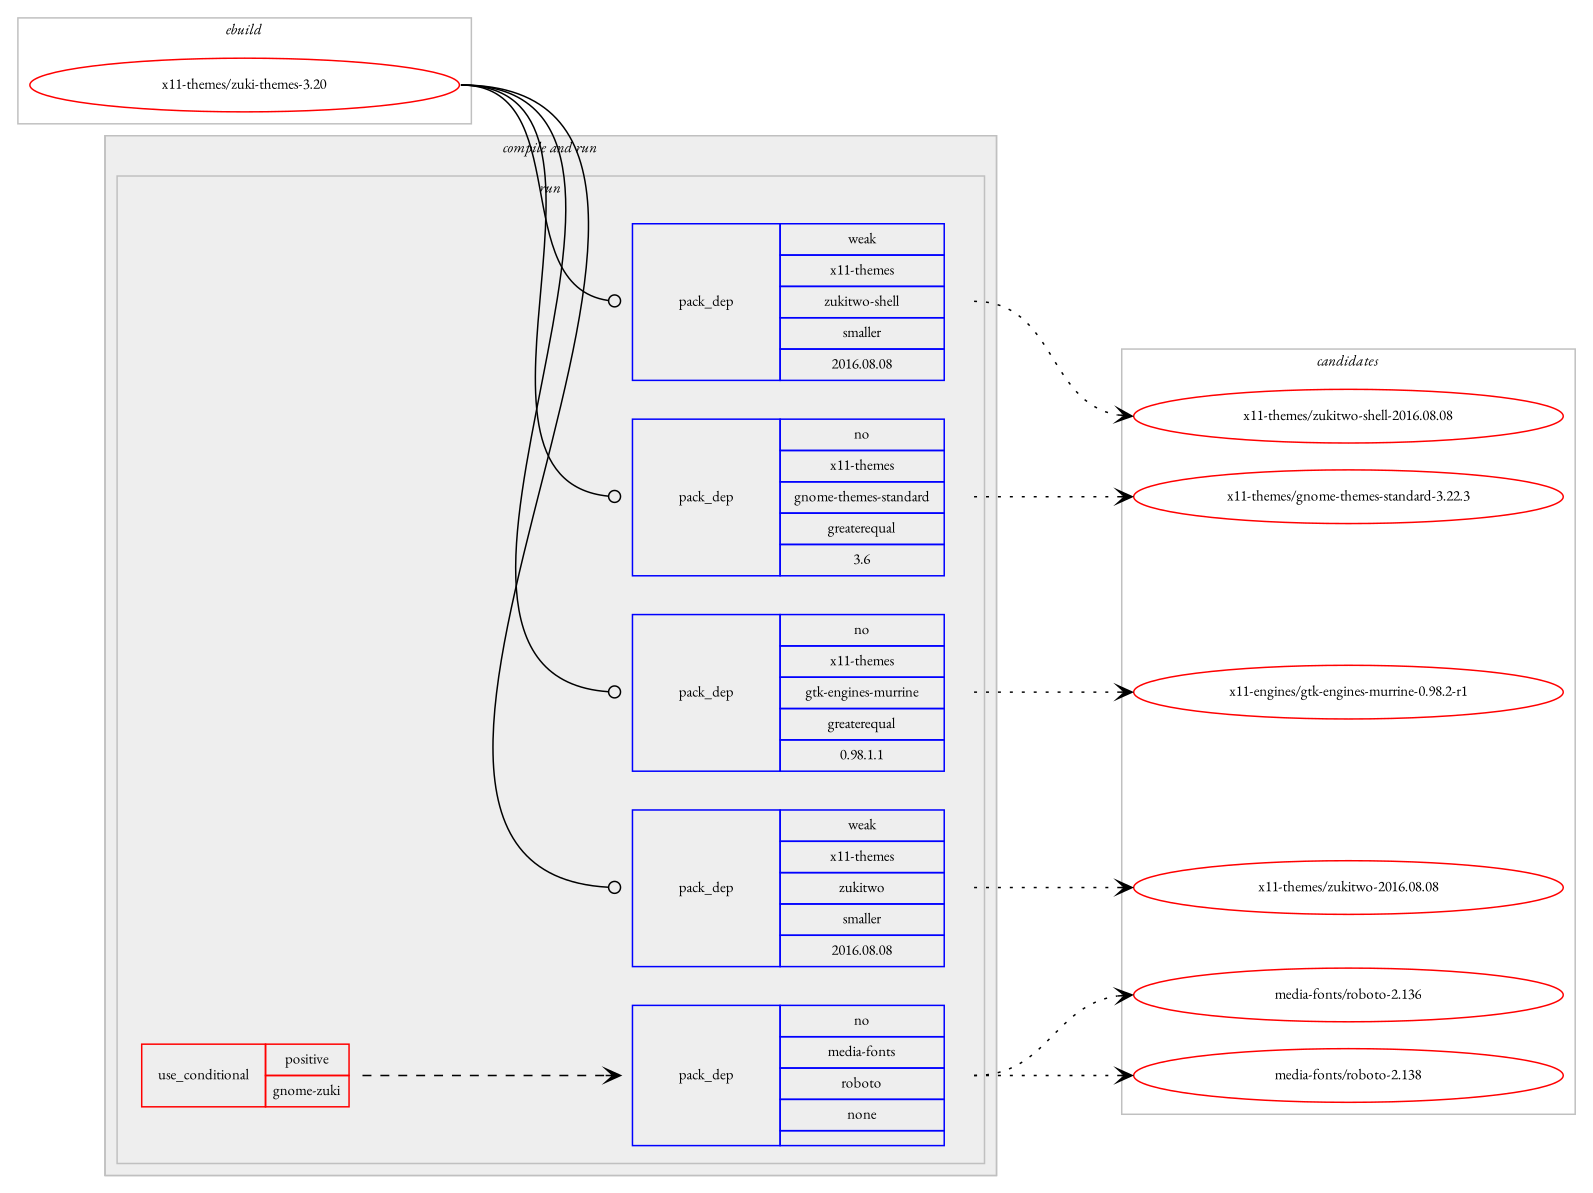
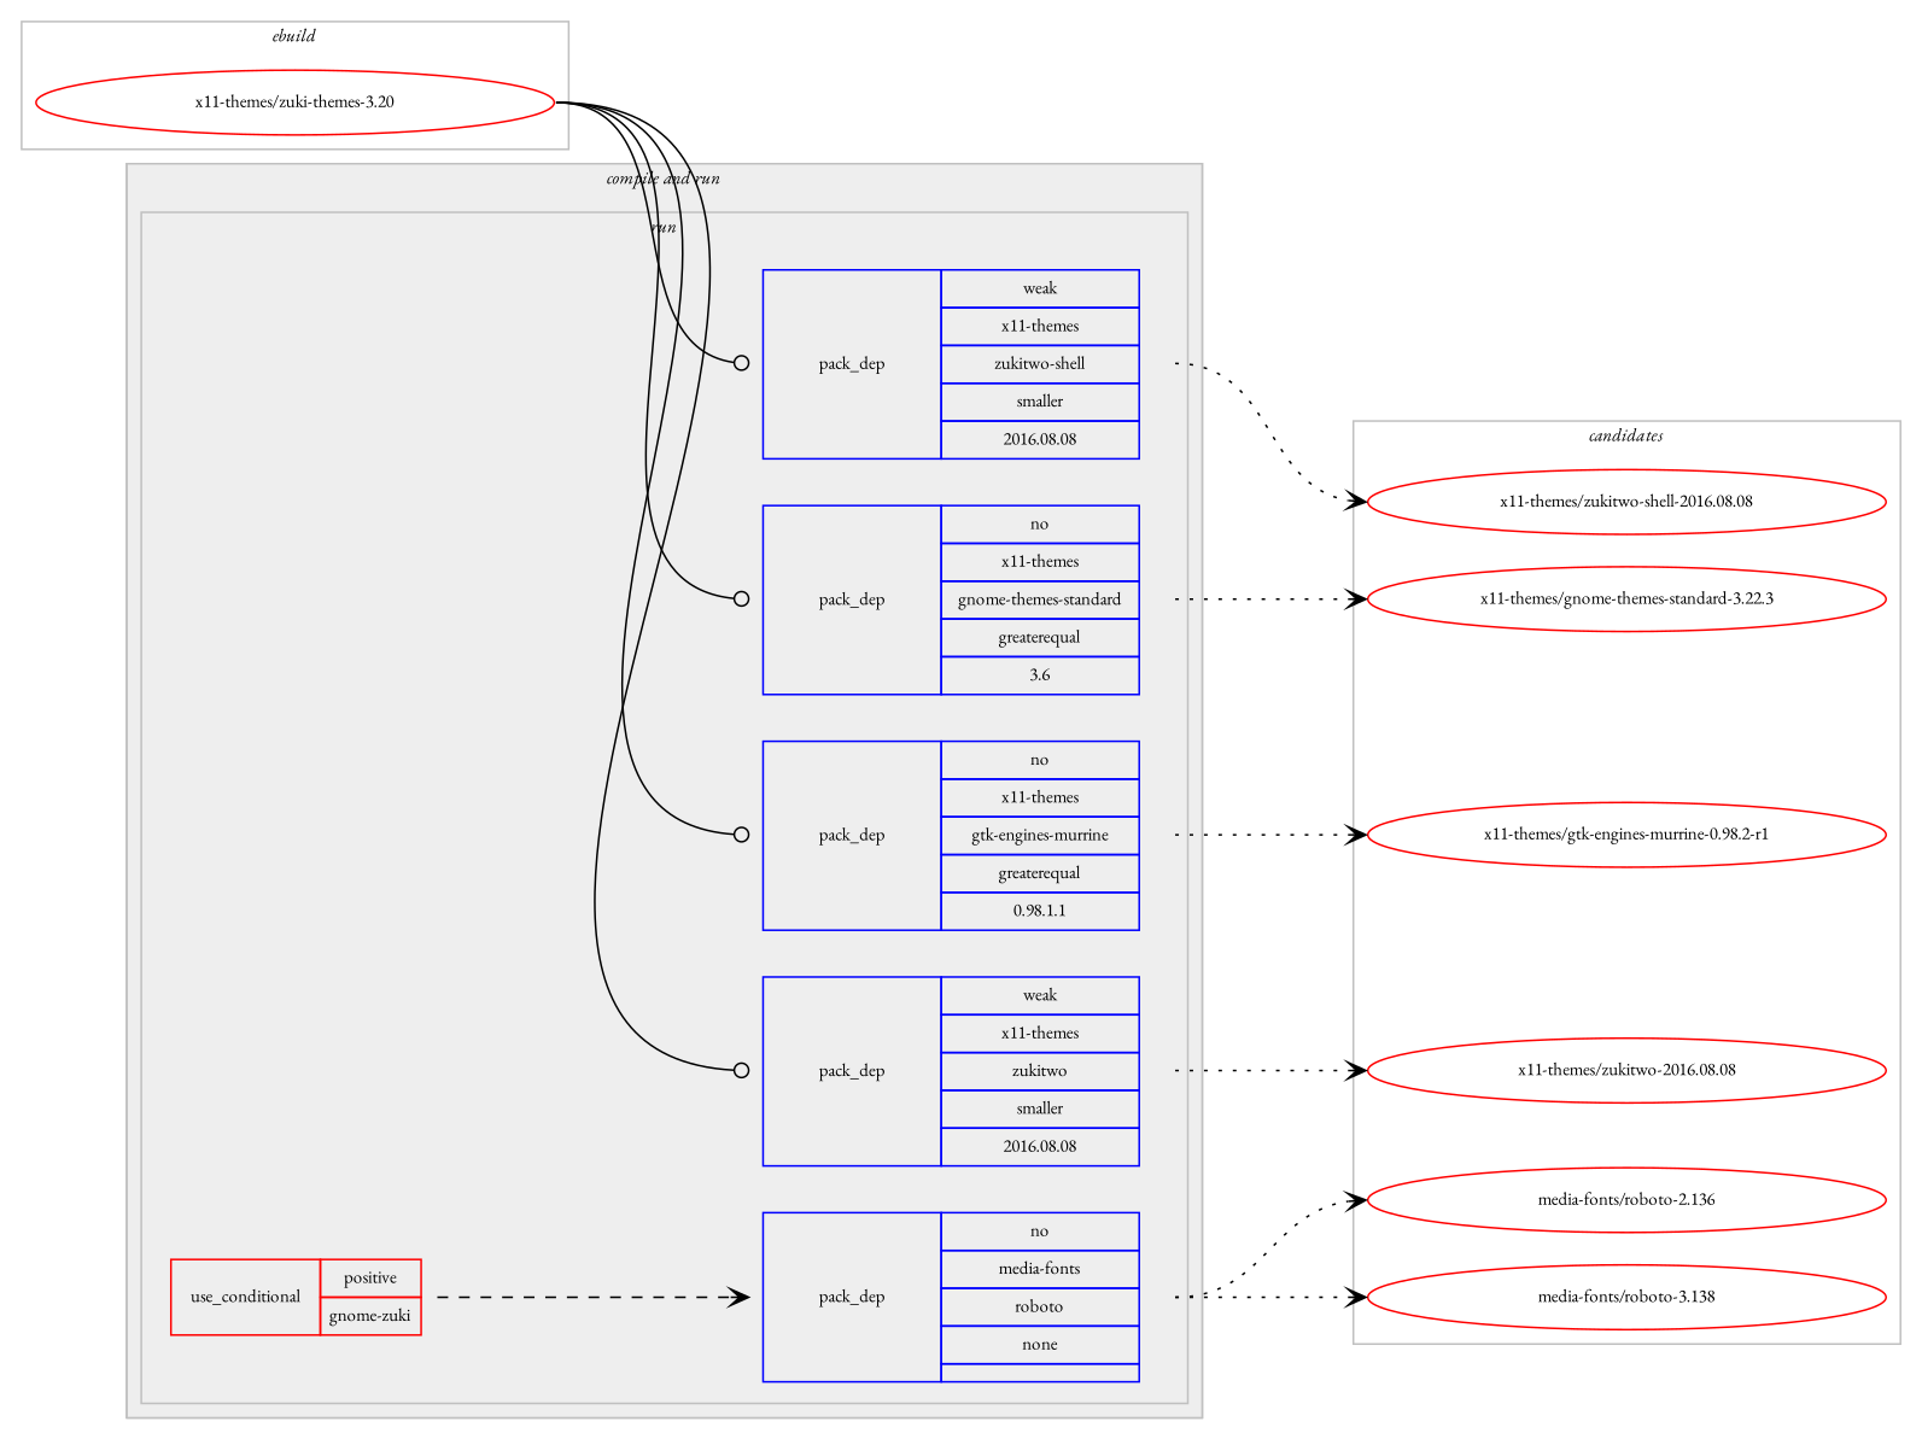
  digraph {
    compound=true
    concentrate=true
    fontname="EB Garamond"
    fontsize=10
    newrank=true
    rankdir=LR
    ranksep=1.5
    node [color=red fontname="EB Garamond" fontsize=10]
    edge [arrowhead=vee fontname="EB Garamond" headport=w style=dotted tailport=e weight=100]
    n1 [label="x11-themes/zuki-themes-3.20" width=4]
    n2 [color=blue label=<<TABLE BORDER="0" CELLBORDER="1" CELLSPACING="0" CELLPADDING="4" WIDTH="220"><TR><TD ROWSPAN="6" CELLPADDING="30">pack_dep</TD></TR><TR><TD WIDTH="110">no</TD></TR><TR><TD>media-fonts</TD></TR><TR><TD>roboto</TD></TR><TR><TD>none</TD></TR><TR><TD></TD></TR></TABLE>> shape=none]
    n3 [label=<<TABLE BORDER="0" CELLBORDER="1" CELLSPACING="0" CELLPADDING="4"><TR><TD ROWSPAN="3" CELLPADDING="10">use_conditional</TD></TR><TR><TD>positive</TD></TR><TR><TD>gnome-zuki</TD></TR></TABLE>> shape=none]
    n4 [color=blue label=<<TABLE BORDER="0" CELLBORDER="1" CELLSPACING="0" CELLPADDING="4" WIDTH="220"><TR><TD ROWSPAN="6" CELLPADDING="30">pack_dep</TD></TR><TR><TD WIDTH="110">no</TD></TR><TR><TD>x11-themes</TD></TR><TR><TD>gnome-themes-standard</TD></TR><TR><TD>greaterequal</TD></TR><TR><TD>3.6</TD></TR></TABLE>> shape=none]
    n5 [color=blue label=<<TABLE BORDER="0" CELLBORDER="1" CELLSPACING="0" CELLPADDING="4" WIDTH="220"><TR><TD ROWSPAN="6" CELLPADDING="30">pack_dep</TD></TR><TR><TD WIDTH="110">no</TD></TR><TR><TD>x11-themes</TD></TR><TR><TD>gtk-engines-murrine</TD></TR><TR><TD>greaterequal</TD></TR><TR><TD>0.98.1.1</TD></TR></TABLE>> shape=none]
    n6 [color=blue label=<<TABLE BORDER="0" CELLBORDER="1" CELLSPACING="0" CELLPADDING="4" WIDTH="220"><TR><TD ROWSPAN="6" CELLPADDING="30">pack_dep</TD></TR><TR><TD WIDTH="110">weak</TD></TR><TR><TD>x11-themes</TD></TR><TR><TD>zukitwo</TD></TR><TR><TD>smaller</TD></TR><TR><TD>2016.08.08</TD></TR></TABLE>> shape=none]
    n7 [color=blue label=<<TABLE BORDER="0" CELLBORDER="1" CELLSPACING="0" CELLPADDING="4" WIDTH="220"><TR><TD ROWSPAN="6" CELLPADDING="30">pack_dep</TD></TR><TR><TD WIDTH="110">weak</TD></TR><TR><TD>x11-themes</TD></TR><TR><TD>zukitwo-shell</TD></TR><TR><TD>smaller</TD></TR><TR><TD>2016.08.08</TD></TR></TABLE>> shape=none]
    n8 [label="media-fonts/roboto-2.136" width=4]
-   n9 [label="media-fonts/roboto-2.138" width=4]
+   n9 [label="media-fonts/roboto-3.138" width=4]
    n10 [label="x11-themes/gnome-themes-standard-3.22.3" width=4]
-   n11 [label="x11-engines/gtk-engines-murrine-0.98.2-r1" width=4]
+   n11 [label="x11-themes/gtk-engines-murrine-0.98.2-r1" width=4]
    n12 [label="x11-themes/zukitwo-2016.08.08" width=4]
    n13 [label="x11-themes/zukitwo-shell-2016.08.08" width=4]
    subgraph cluster_1 {
      color=gray
      label=<<i>ebuild</i>>
      rank=same
      n1
    }
    subgraph cluster_2 {
      color=gray
      label=<<i>dependencies</i>>
      subgraph cluster_3 {
        color=gray
        fillcolor="#eeeeee"
        label=<<i>compile</i>>
        style=filled
      }
      subgraph cluster_4 {
        color=gray
        fillcolor="#eeeeee"
        label=<<i>compile and run</i>>
        style=filled
      }
      subgraph cluster_5 {
        color=gray
        fillcolor="#eeeeee"
        label=<<i>run</i>>
        style=filled
        subgraph sub_6 {
          color=gray
          fillcolor="#eeeeee"
          label=<<i>run</i>>
          style=filled
          n3
          subgraph sub_7 {
            color=gray
            fillcolor="#eeeeee"
            label=<<i>run</i>>
            style=filled
            n2
          }
        }
        subgraph sub_8 {
          color=gray
          fillcolor="#eeeeee"
          label=<<i>run</i>>
          style=filled
          n4
        }
        subgraph sub_9 {
          color=gray
          fillcolor="#eeeeee"
          label=<<i>run</i>>
          style=filled
          n5
        }
        subgraph sub_10 {
          color=gray
          fillcolor="#eeeeee"
          label=<<i>run</i>>
          style=filled
          n6
        }
        subgraph sub_11 {
          color=gray
          fillcolor="#eeeeee"
          label=<<i>run</i>>
          style=filled
          n7
        }
      }
    }
    subgraph cluster_12 {
      color=gray
      label=<<i>candidates</i>>
      rank=same
      subgraph sub_13 {
        color=black
        label=<<i>candidates</i>>
        nodesep=1
        rank=same
        n8
        n9
      }
      subgraph sub_14 {
        color=black
        label=<<i>candidates</i>>
        nodesep=1
        rank=same
        n10
      }
      subgraph sub_15 {
        color=black
        label=<<i>candidates</i>>
        nodesep=1
        rank=same
        n11
      }
      subgraph sub_16 {
        color=black
        label=<<i>candidates</i>>
        nodesep=1
        rank=same
        n12
      }
      subgraph sub_17 {
        color=black
        label=<<i>candidates</i>>
        nodesep=1
        rank=same
        n13
      }
    }
    n1 -> n4 [arrowhead=odot style=solid weight=20]
    n1 -> n5 [arrowhead=odot style=solid weight=20]
    n1 -> n6 [arrowhead=odot style=solid weight=20]
    n1 -> n7 [arrowhead=odot style=solid weight=20]
    n2 -> n8
    n2 -> n9
    n3 -> n2 [style=dashed weight=20]
    n4 -> n10
    n5 -> n11
    n6 -> n12
    n7 -> n13
  }
